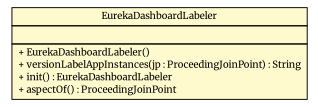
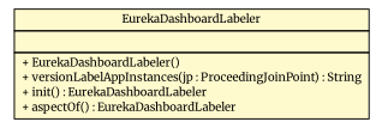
  digraph {
    nodesep=0.25
    ranksep=0.5
    fontname=Merriweather
-   n1 [fontcolor=black fontname=Merriweather fontsize=10.0 label=<<table title="cn.home1.cloud.netflix.eureka.server.EurekaDashboardLabeler" border="0" cellborder="1" cellspacing="0" cellpadding="2" port="p" bgcolor="lemonChiffon" href="./EurekaDashboardLabeler.html"> 		<tr><td><table border="0" cellspacing="0" cellpadding="1"> <tr><td align="center" balign="center"> EurekaDashboardLabeler </td></tr> 		</table></td></tr> 		<tr><td><table border="0" cellspacing="0" cellpadding="1"> <tr><td align="left" balign="left">  </td></tr> 		</table></td></tr> 		<tr><td><table border="0" cellspacing="0" cellpadding="1"> <tr><td align="left" balign="left"> + EurekaDashboardLabeler() </td></tr> <tr><td align="left" balign="left"> + versionLabelAppInstances(jp : ProceedingJoinPoint) : String </td></tr> <tr><td align="left" balign="left"> + init() : EurekaDashboardLabeler </td></tr> <tr><td align="left" balign="left"> + aspectOf() : ProceedingJoinPoint </td></tr> 		</table></td></tr> 		</table>> shape=plaintext]
+   n1 [fontcolor=black fontname=Merriweather fontsize=10.0 label=<<table title="cn.home1.cloud.netflix.eureka.server.EurekaDashboardLabeler" border="0" cellborder="1" cellspacing="0" cellpadding="2" port="p" bgcolor="lemonChiffon" href="./EurekaDashboardLabeler.html"> 		<tr><td><table border="0" cellspacing="0" cellpadding="1"> <tr><td align="center" balign="center"> EurekaDashboardLabeler </td></tr> 		</table></td></tr> 		<tr><td><table border="0" cellspacing="0" cellpadding="1"> <tr><td align="left" balign="left">  </td></tr> 		</table></td></tr> 		<tr><td><table border="0" cellspacing="0" cellpadding="1"> <tr><td align="left" balign="left"> + EurekaDashboardLabeler() </td></tr> <tr><td align="left" balign="left"> + versionLabelAppInstances(jp : ProceedingJoinPoint) : String </td></tr> <tr><td align="left" balign="left"> + init() : EurekaDashboardLabeler </td></tr> <tr><td align="left" balign="left"> + aspectOf() : EurekaDashboardLabeler </td></tr> 		</table></td></tr> 		</table>> shape=plaintext]
  }
